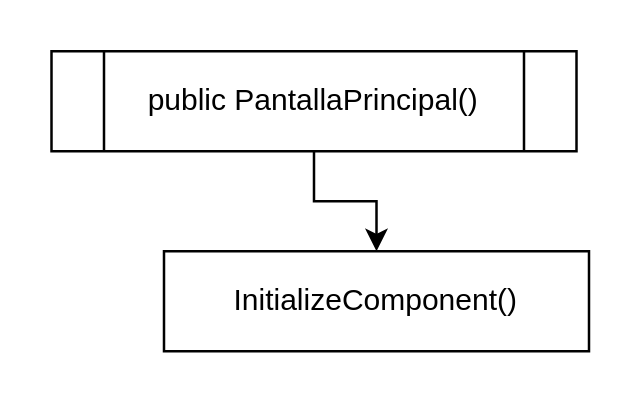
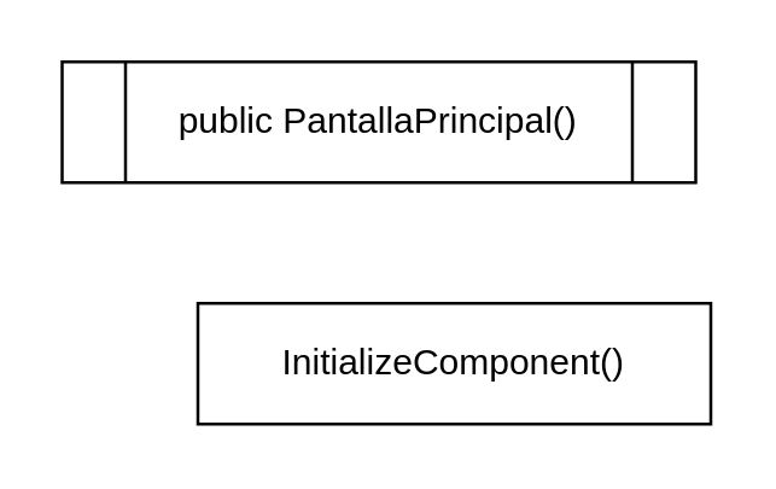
  <mxCell id="0" />
  <mxCell id="1" parent="0" />
- <mxCell id="2" style="edgeStyle=orthogonalEdgeStyle;rounded=0;orthogonalLoop=1;jettySize=auto;html=1;" edge="1" parent="1" source="3" target="4"><mxGeometry relative="1" as="geometry" /></mxCell>
  <mxCell id="3" value="public PantallaPrincipal()" style="shape=process;whiteSpace=wrap;html=1;backgroundOutline=1;" vertex="1" parent="1"><mxGeometry x="20" y="20" width="210" height="40" as="geometry" /></mxCell>
  <mxCell id="4" value="InitializeComponent()" style="rounded=0;whiteSpace=wrap;html=1;" vertex="1" parent="1"><mxGeometry x="65" y="100" width="170" height="40" as="geometry" /></mxCell>
